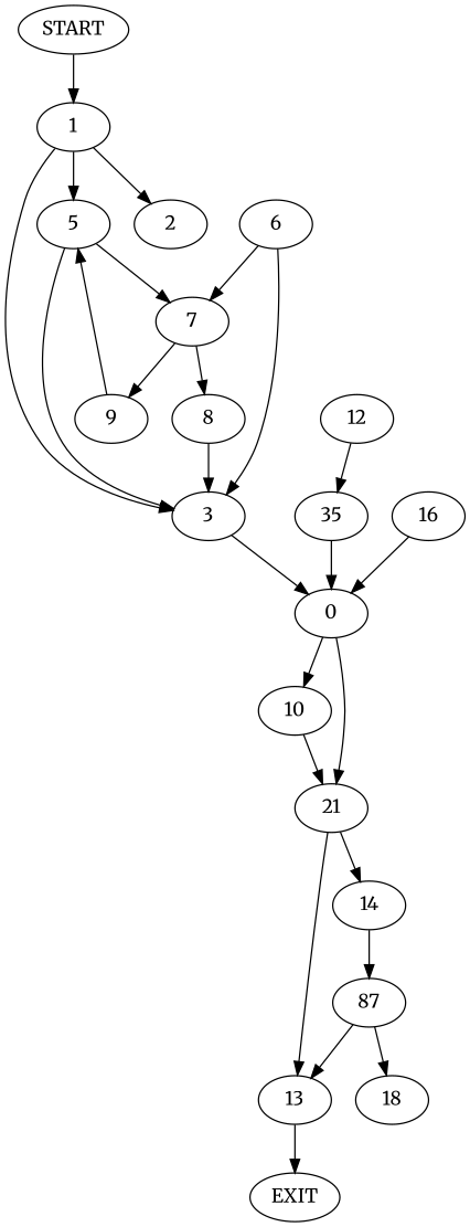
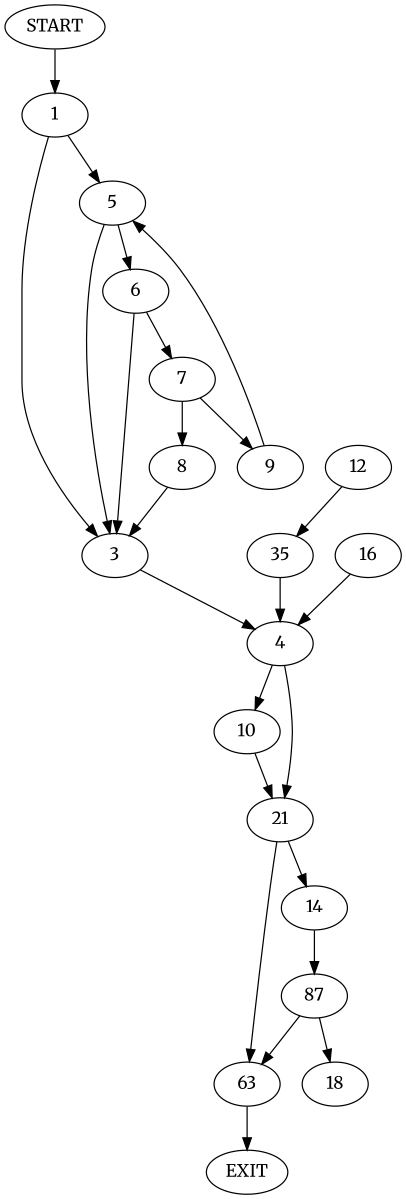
  digraph {
    fontname=Merriweather
    node [fontname=Merriweather]
    edge [fontname=Merriweather]
    n1 [label=START]
    1
-   2
    3
    5
    n6 [label=EXIT]
-   4 [label=0]
+   4
    6
    10
    n10 [label=21]
-   13
+   13 [label=63]
    14
    7
    8
    9
    n16 [label=35]
    12
    n18 [label=87]
    16
    18
    n1 -> 1
-   1 -> 2
    1 -> 3
    1 -> 5
    3 -> 4
    5 -> 3
-   5 -> 7
+   5 -> 6
    4 -> 10
    4 -> n10
    6 -> 3
    6 -> 7
    10 -> n10
    n10 -> 13
    n10 -> 14
    13 -> n6
    14 -> n18
    7 -> 8
    7 -> 9
    8 -> 3
    9 -> 5
    n16 -> 4
    12 -> n16
    n18 -> 13
    n18 -> 18
    16 -> 4
  }
